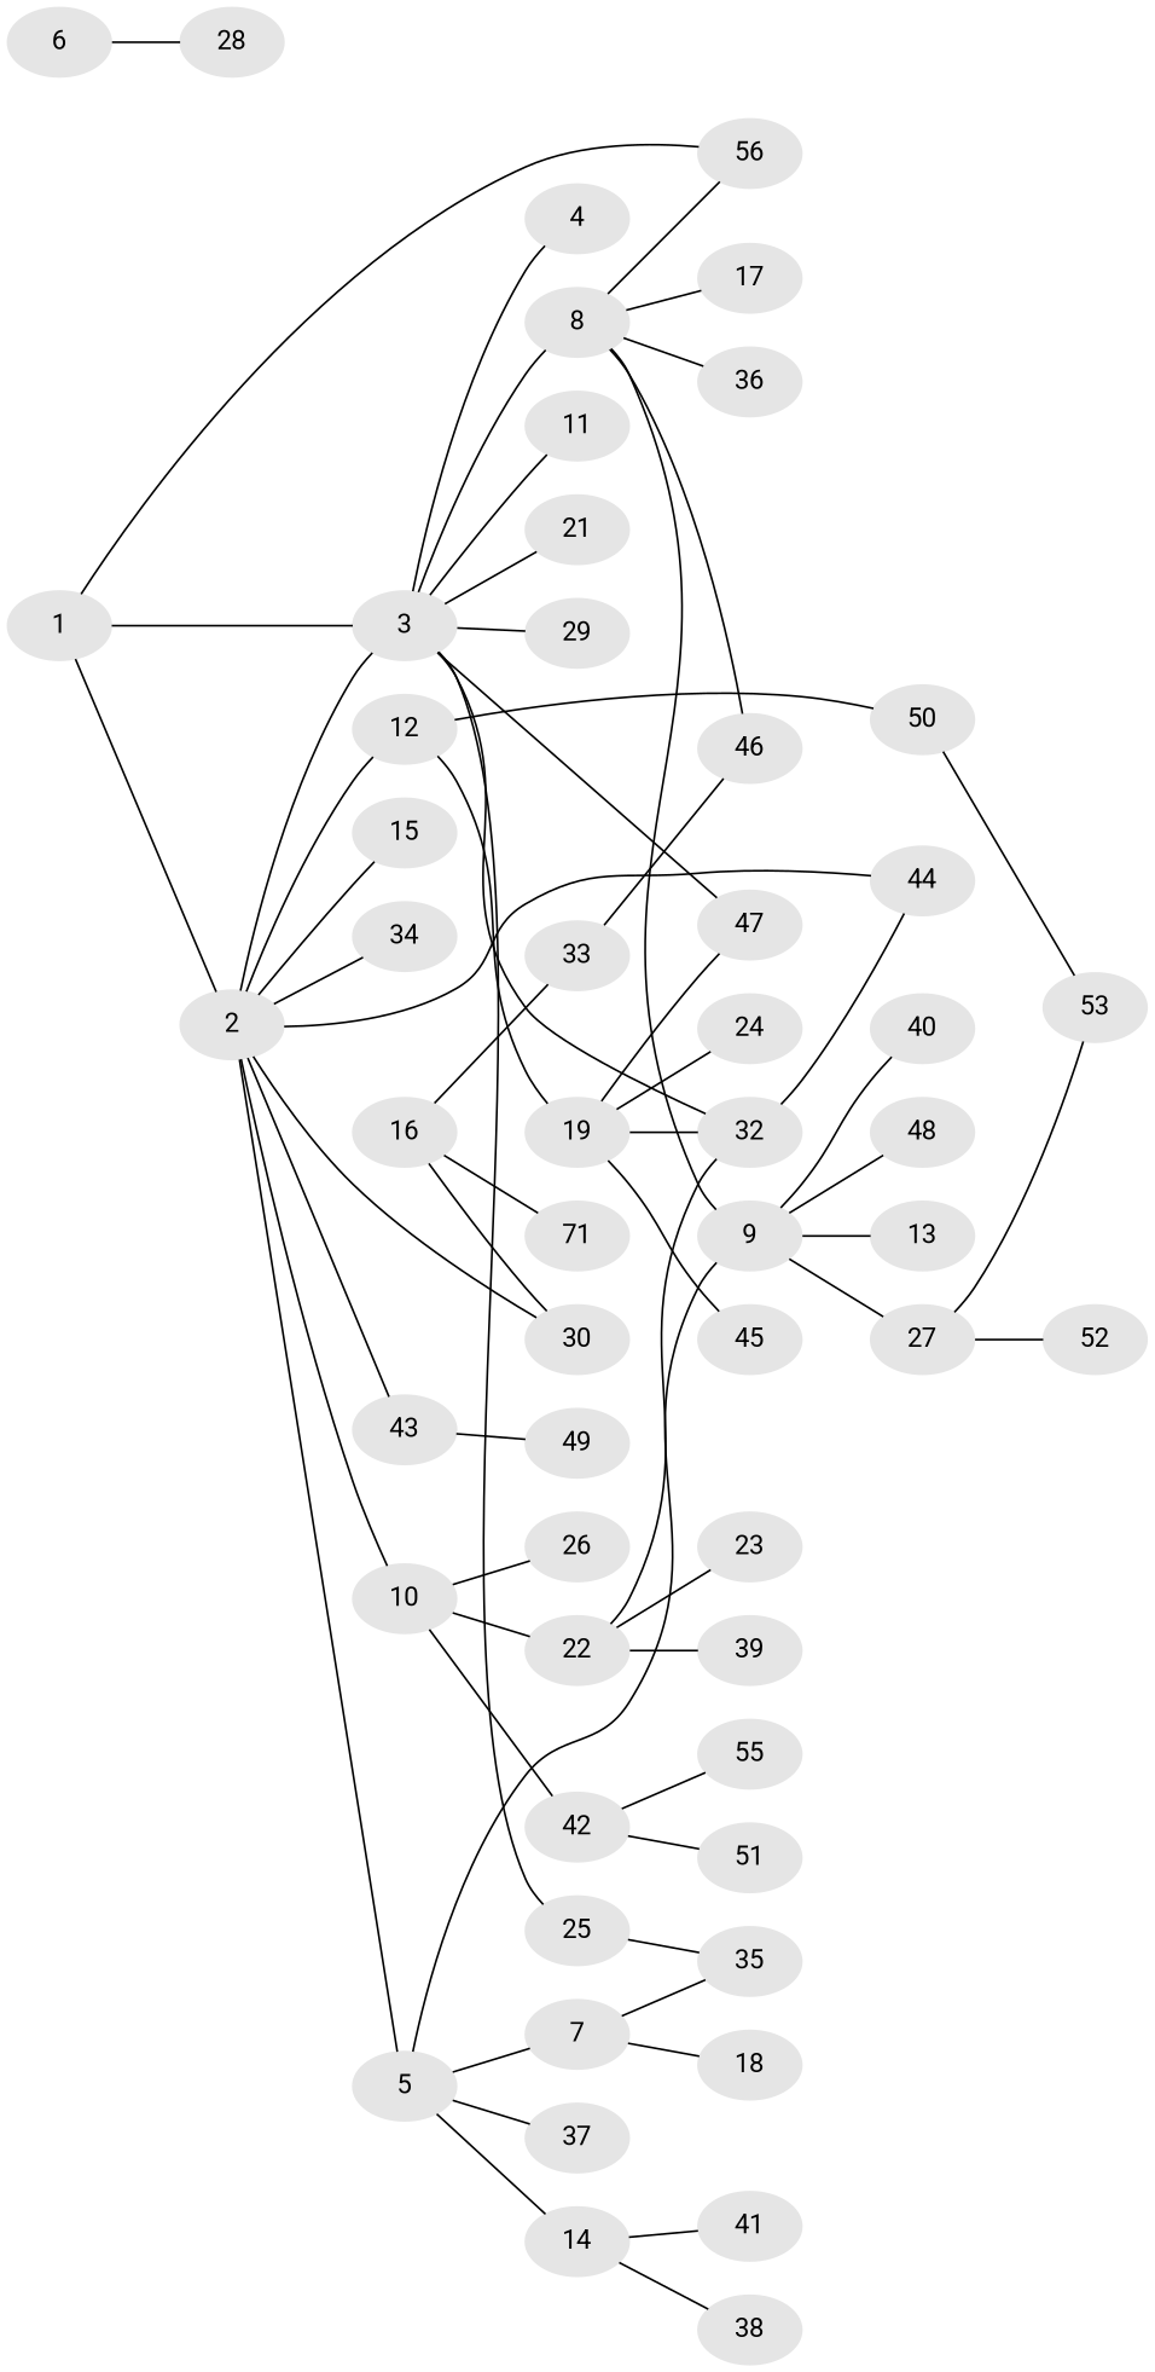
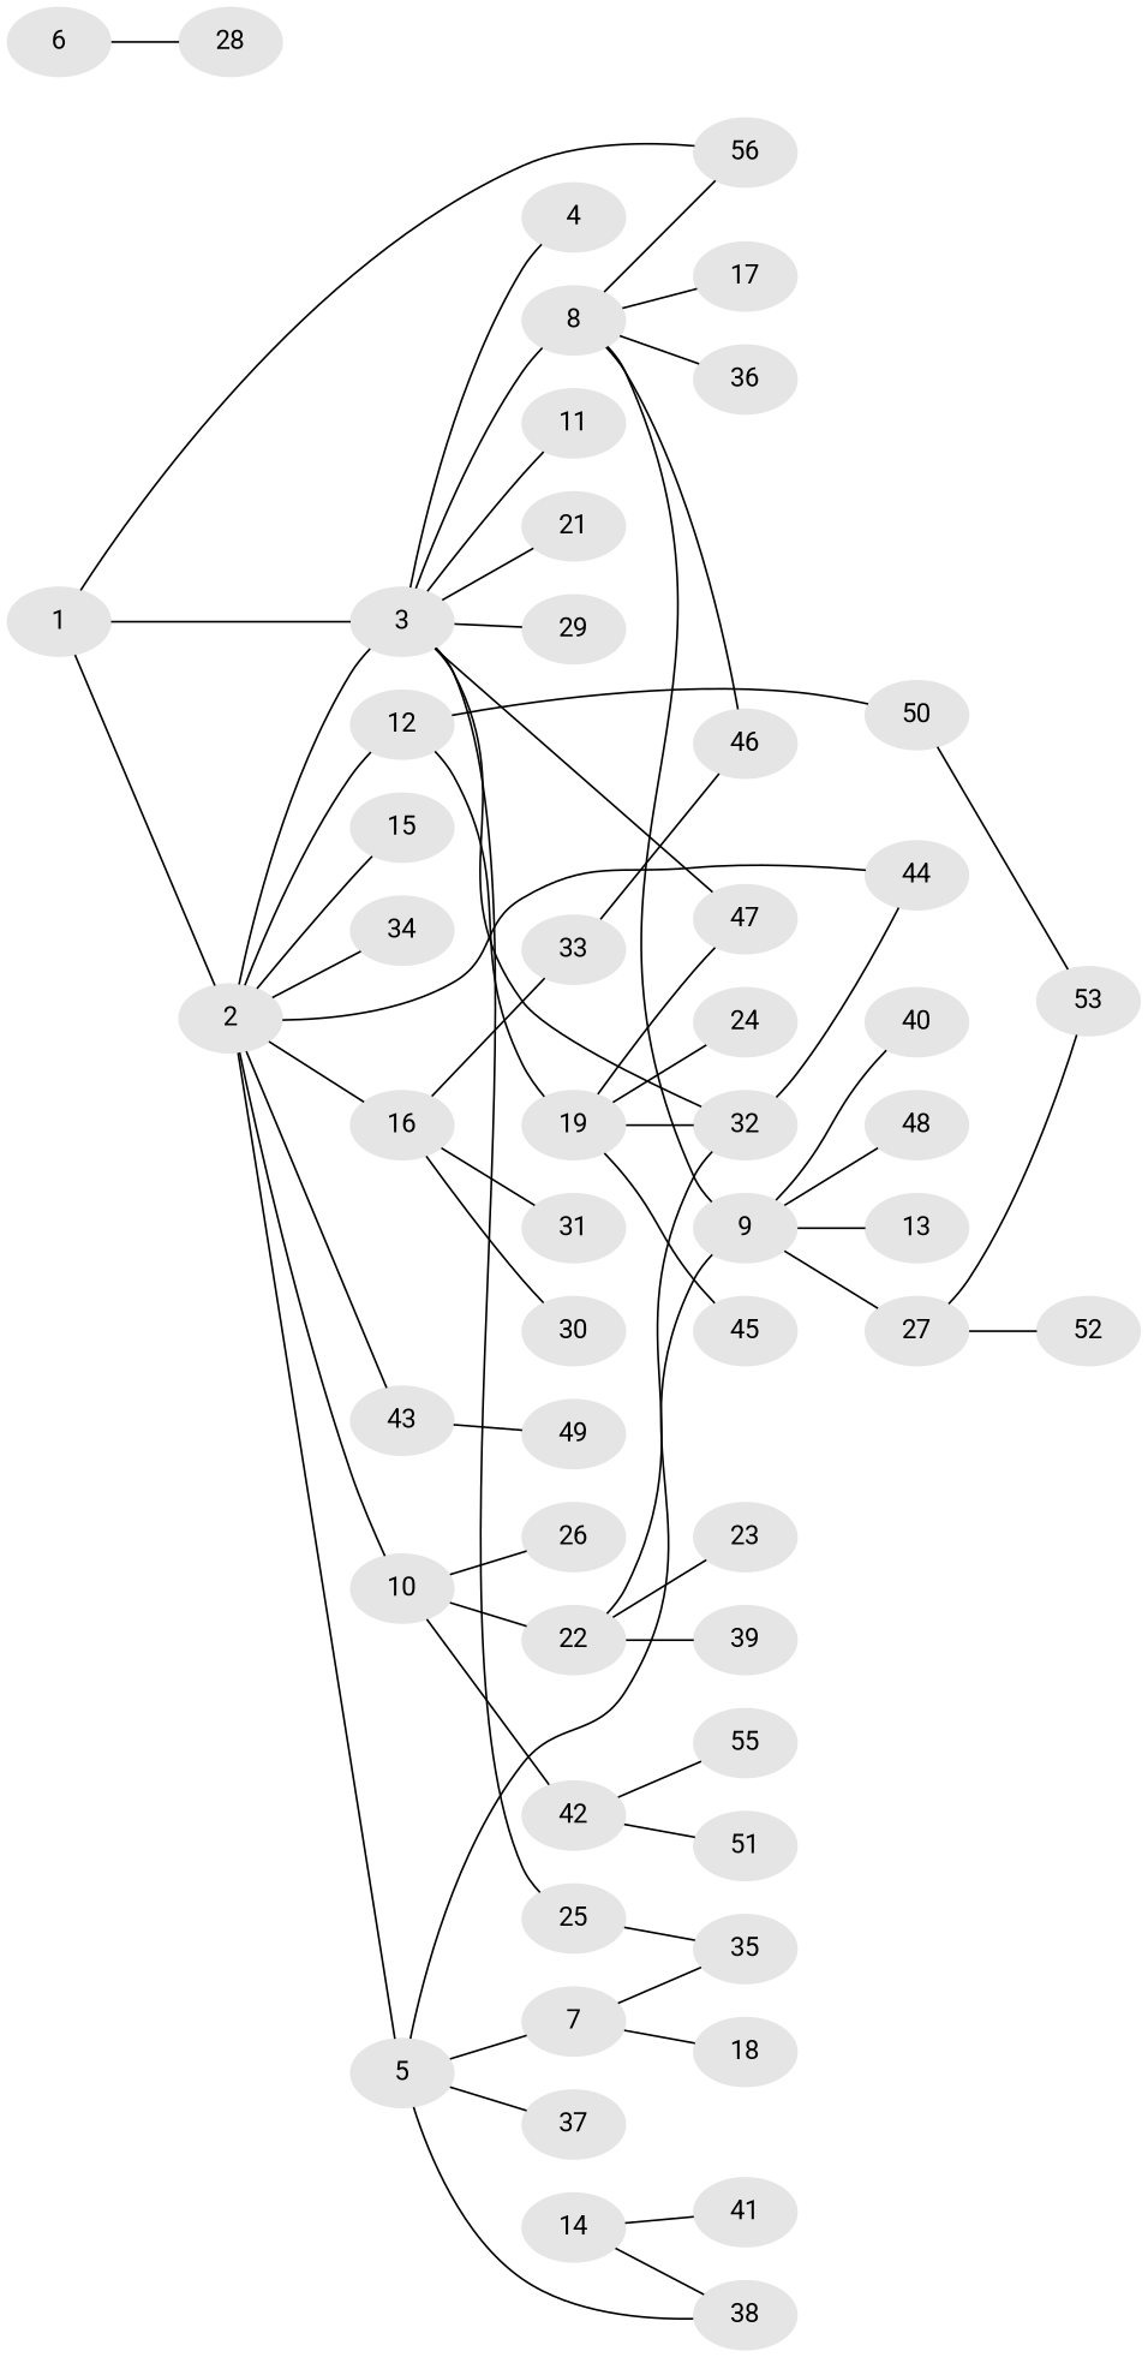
  graph {
    fontname=Roboto
    rankdir=LR
    node [color=gray90 fontname=Roboto style=filled]
    edge [fontname=Roboto]
    1
    2
    3
    56
    5
    10
    12
    15
    16
    34
    43
    44
    4
    8
    11
    21
    25
    29
    32
    47
    7
    9
    14
    37
    22
    26
    42
    19
    50
    30
-   31 [label=71]
+   31
    33
    49
    6
    28
    17
    36
    46
    35
    18
    13
    27
    40
    48
    38
    41
    52
    53
    23
    39
    51
    55
    24
    45
    1 -- 2
    1 -- 3
    1 -- 56
    2 -- 3
    2 -- 5
    2 -- 10
    2 -- 12
    2 -- 15
-   2 -- 30
+   2 -- 16
    2 -- 34
    2 -- 43
    2 -- 44
    3 -- 4
    3 -- 8
    3 -- 11
    3 -- 21
    3 -- 25
    3 -- 29
    3 -- 32
    3 -- 47
    5 -- 7
    5 -- 9
-   5 -- 14
+   5 -- 38
    5 -- 37
    10 -- 22
    10 -- 26
    10 -- 42
    12 -- 19
    12 -- 50
    16 -- 30
    16 -- 31
    16 -- 33
    43 -- 49
    8 -- 56
    8 -- 9
    8 -- 17
    8 -- 36
    8 -- 46
    25 -- 35
    32 -- 44
    7 -- 35
    7 -- 18
    9 -- 13
    9 -- 27
    9 -- 40
    9 -- 48
    14 -- 38
    14 -- 41
    22 -- 32
    22 -- 23
    22 -- 39
    42 -- 51
    42 -- 55
    19 -- 32
    19 -- 47
    19 -- 24
    19 -- 45
    50 -- 53
    33 -- 46
    6 -- 28
    27 -- 52
    27 -- 53
  }
